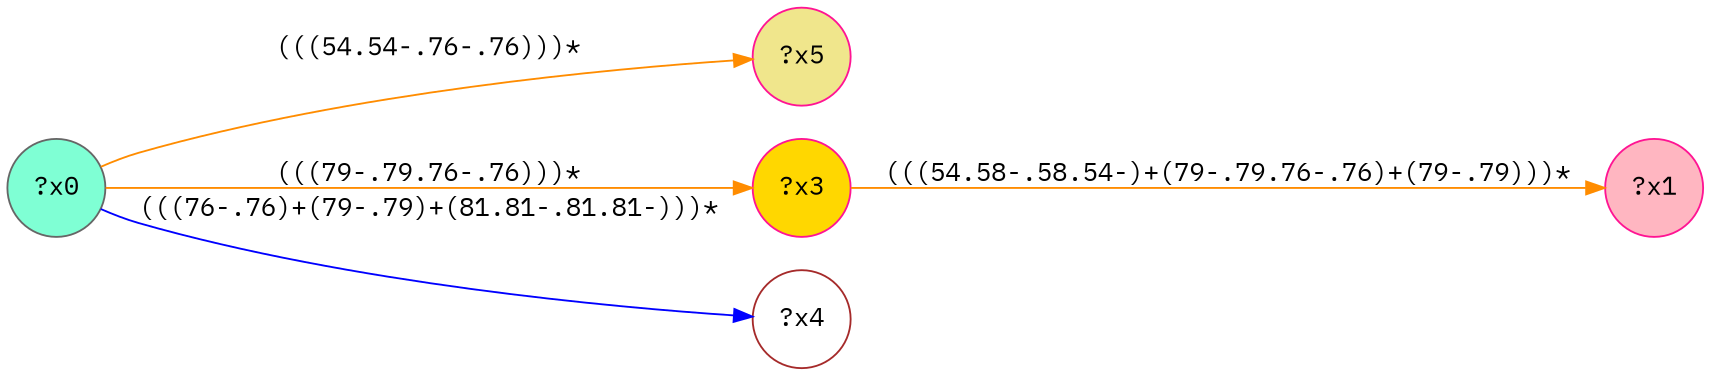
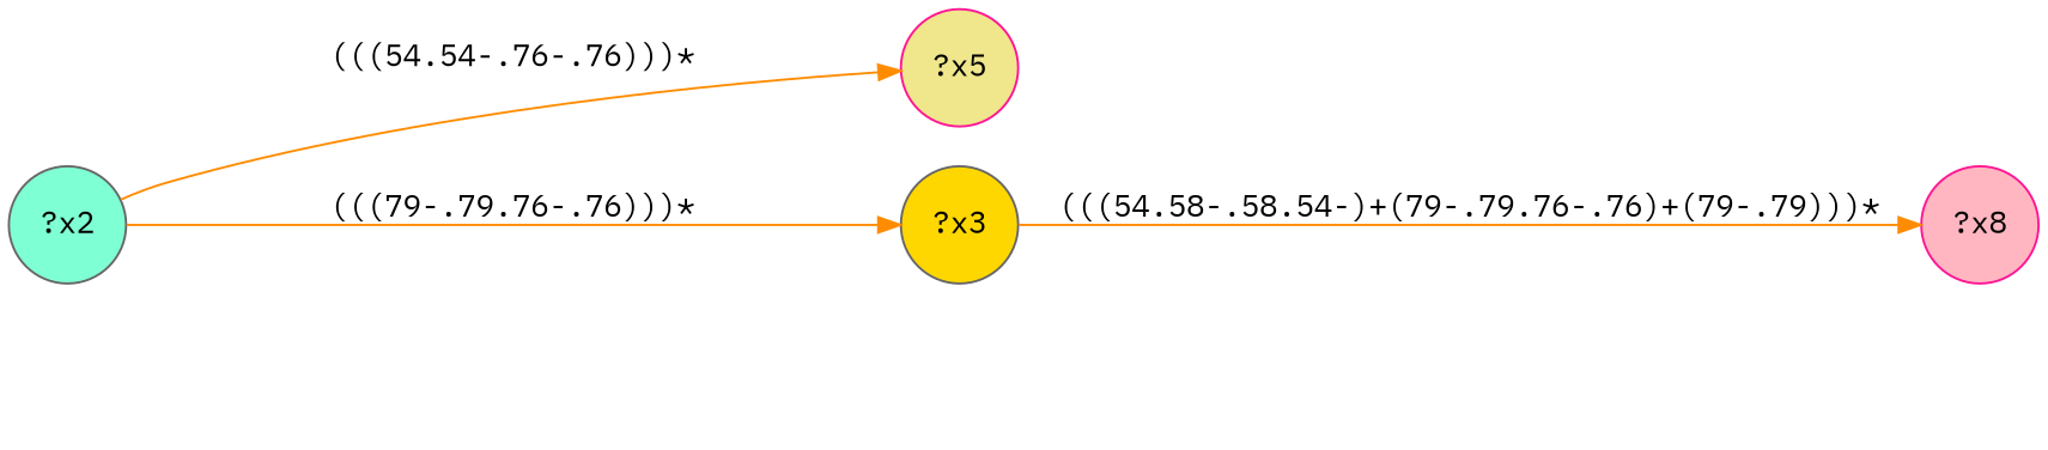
  digraph {
    fontname="IBM Plex Mono"
    rankdir=LR
    node [color=gray40 fontname="IBM Plex Mono" shape=circle style=filled]
    edge [color=darkorange fontname="IBM Plex Mono"]
-   n1 [fillcolor=aquamarine label="?x0" style="filled,"]
+   n1 [fillcolor=aquamarine label="?x2" style="filled,"]
    n2 [color=deeppink fillcolor=khaki label="?x5"]
-   n3 [color=deeppink fillcolor=gold label="?x3"]
-   n4 [color=brown fillcolor=white label="?x4"]
-   n5 [color=deeppink fillcolor=lightpink label="?x1"]
+   n3 [fillcolor=gold label="?x3"]
+   n5 [color=deeppink fillcolor=lightpink label="?x8"]
    n1 -> n2 [label="(((54.54-.76-.76)))*"]
    n1 -> n3 [label="(((79-.79.76-.76)))*"]
-   n1 -> n4 [color=blue label="(((76-.76)+(79-.79)+(81.81-.81.81-)))*"]
    n3 -> n5 [label="(((54.58-.58.54-)+(79-.79.76-.76)+(79-.79)))*"]
  }
